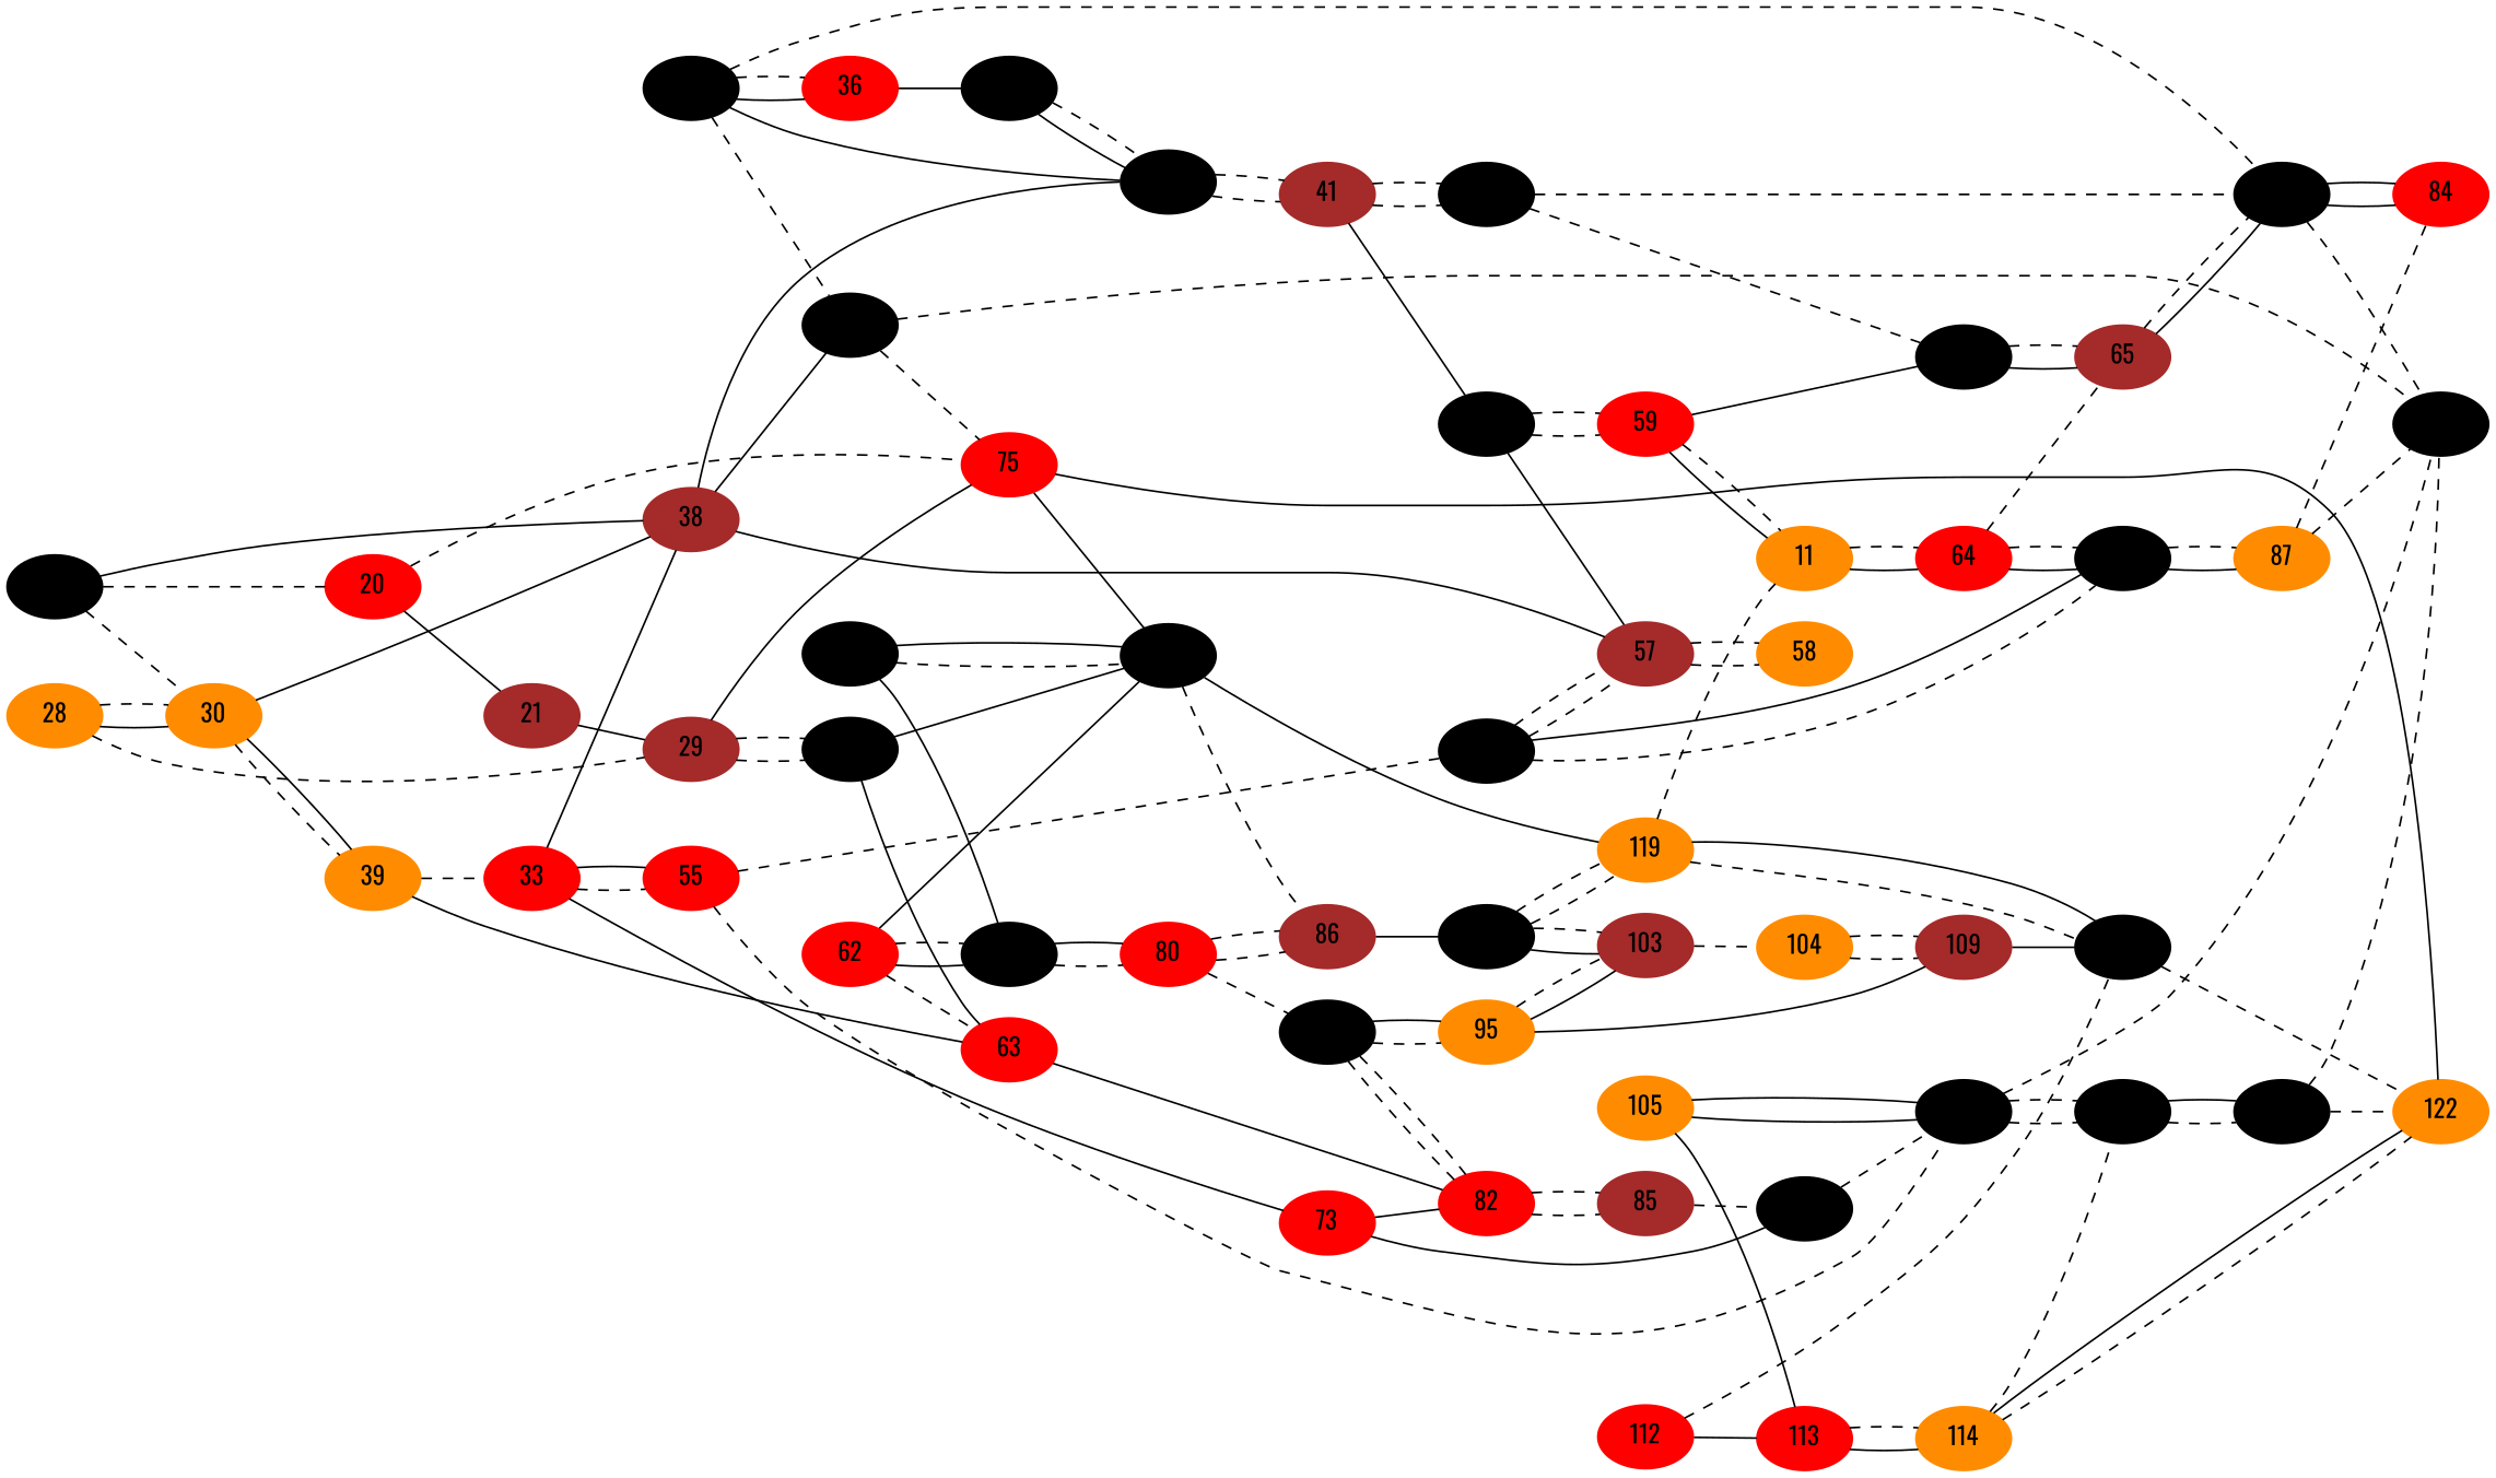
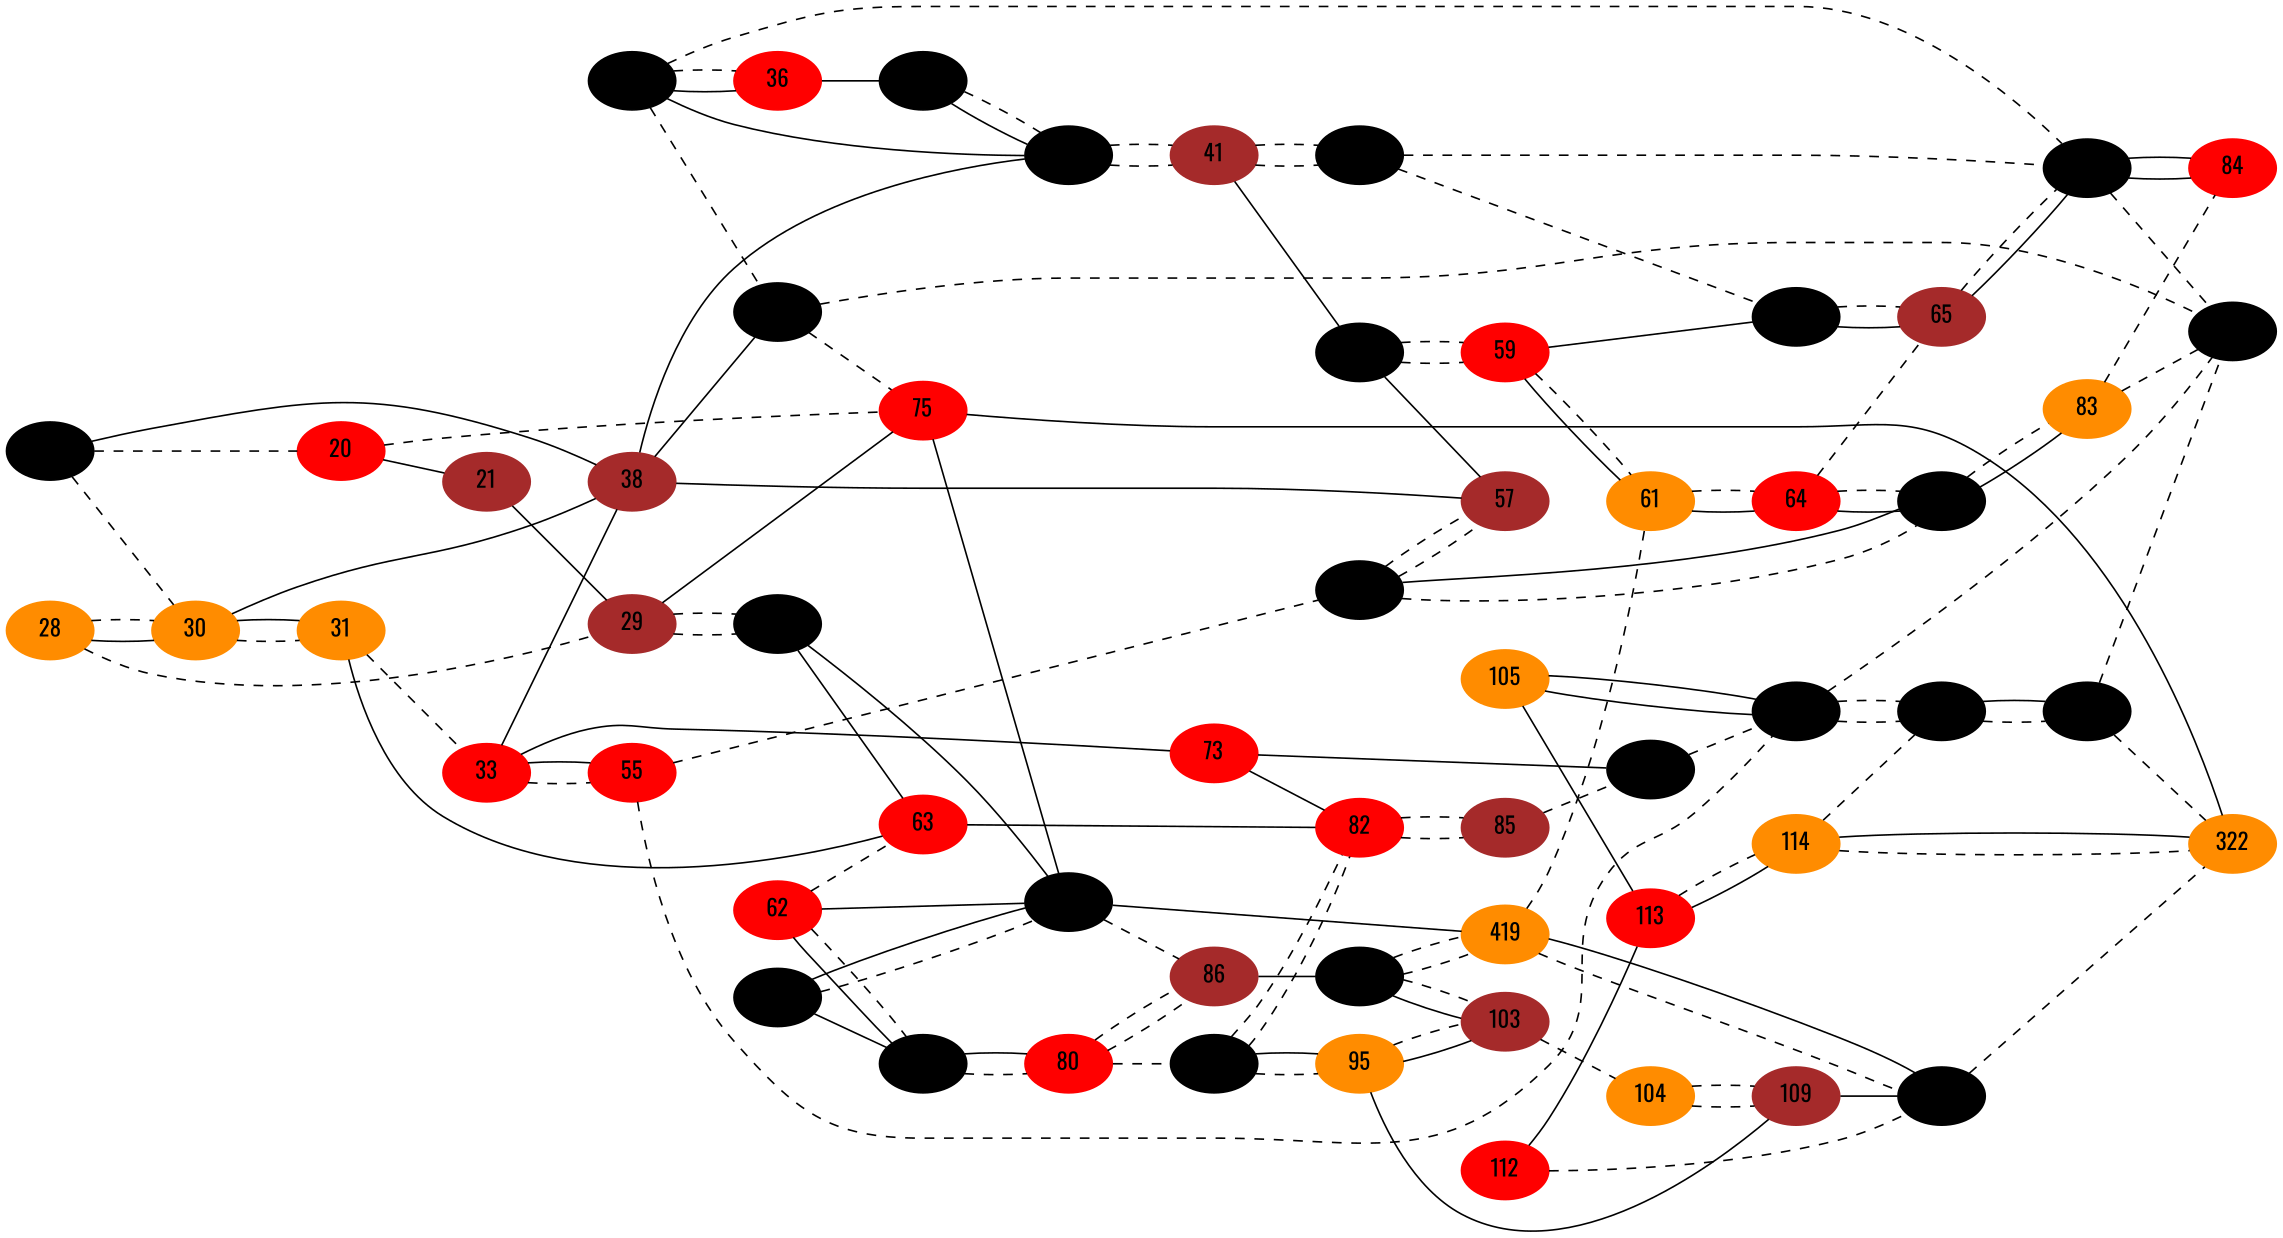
  graph {
    fontname=Oswald
    rankdir=LR
    node [color=black fontname=Oswald style=filled]
    edge [fontname=Oswald style=dashed]
    8 [super="+4+7"]
    20 [color=red super="+5"]
    30 [color=darkorange super="+25+24"]
    38 [color=brown super="+34+16"]
    21 [color=brown]
    75 [color=red super="+9+23"]
-   31 [color=darkorange label=39]
+   31 [color=darkorange]
    40 [super="+39+17+18"]
    68 [super="+10"]
    57 [color=brown super="+45+46"]
    29 [color=brown super="+27"]
    78 [super="+51+77+76+53"]
-   122 [color=darkorange super="+121"]
+   122 [color=darkorange super="+121" label=322]
    48
    28 [color=darkorange]
    63 [color=red super="+50+49"]
    33 [color=red super="+32"]
    55 [color=red]
    73 [color=red]
    82 [color=red super="+71+72"]
    56
    101 [super="+94"]
    93 [super="+90+87"]
    35 [super="+15+19"]
    36 [color=red]
    74 [super="+66"]
    37
    41 [color=brown]
    118 [super="+92+117+67"]
    84 [color=red]
-   58 [color=darkorange]
    42
    47
    60
    59 [color=red]
    65 [color=brown]
-   61 [color=darkorange label=11]
+   61 [color=darkorange]
    86 [color=brown]
-   119 [color=darkorange]
+   119 [color=darkorange label=419]
    79
    115
-   83 [color=darkorange label=87]
+   83 [color=darkorange]
    64 [color=red]
    62 [color=red super="+54"]
    70
    80 [color=red]
    85 [color=brown]
    69
    81
    102
    120 [super="+110+111+107+98"]
    95 [color=darkorange]
    103 [color=brown]
    109 [color=brown super="+97+96"]
    104 [color=darkorange]
    113 [color=red super="+106+105"]
    114 [color=darkorange]
    n58 [color=darkorange label=105]
    116
    112 [color=red super="+108"]
    8 -- 20 [weight=2]
    8 -- 30
    8 -- 38 [style=solid]
    20 -- 21 [style=solid weight=2]
    20 -- 75 [weight=2]
    30 -- 38 [style=solid]
    30 -- 31
    30 -- 31 [style=solid]
    38 -- 40 [style=solid weight=2]
    38 -- 68 [style=solid]
    38 -- 57 [style=solid]
    21 -- 29 [style=solid]
    75 -- 78 [style=solid weight=2]
    75 -- 122 [style=solid]
    31 -- 63 [style=solid]
    31 -- 33
    40 -- 41
    40 -- 41
    68 -- 75 [weight=2]
    68 -- 118 [weight=2]
-   57 -- 58 [weight=2]
-   57 -- 58
    29 -- 75 [style=solid]
    29 -- 48
    29 -- 48
    78 -- 86
    78 -- 119 [style=solid]
    48 -- 78 [style=solid]
    48 -- 63 [style=solid]
    28 -- 30 [style=solid weight=2]
    28 -- 30
    28 -- 29
    63 -- 82 [style=solid]
    33 -- 38 [style=solid]
    33 -- 55
    33 -- 55 [style=solid]
    33 -- 73 [style=solid]
    55 -- 56
    55 -- 101
    73 -- 82 [style=solid]
    73 -- 93 [style=solid]
    82 -- 85 [weight=2]
    82 -- 85
    56 -- 57
    56 -- 57
    56 -- 79
    56 -- 79 [style=solid]
    101 -- 118
    101 -- 115
    101 -- 115
    93 -- 101 [weight=2]
    35 -- 40 [style=solid]
    35 -- 68
    35 -- 36 [style=solid weight=2]
    35 -- 36
    35 -- 74
    36 -- 37 [style=solid]
    74 -- 118
    74 -- 84 [style=solid weight=2]
    74 -- 84 [style=solid]
    37 -- 40 [style=solid weight=2]
    37 -- 40
    41 -- 42
    41 -- 42
    41 -- 47 [style=solid]
    42 -- 74
    42 -- 60
    47 -- 57 [style=solid]
    47 -- 59
    47 -- 59
    60 -- 65 [style=solid]
    60 -- 65
    59 -- 60 [style=solid]
    59 -- 61 [style=solid]
    59 -- 61
    65 -- 74 [style=solid]
    65 -- 74
    61 -- 64 [style=solid]
    61 -- 64
    86 -- 102 [style=solid]
    119 -- 61
    119 -- 120
    119 -- 120 [style=solid]
    79 -- 83 [style=solid]
    79 -- 83
    115 -- 116
    115 -- 116 [style=solid]
    83 -- 118
    83 -- 84
    64 -- 65
    64 -- 79 [style=solid]
    64 -- 79
    62 -- 78 [style=solid]
    62 -- 63 [weight=2]
    62 -- 70 [style=solid]
    62 -- 70
    70 -- 80
    70 -- 80 [style=solid]
    80 -- 86
    80 -- 86
    80 -- 81
    85 -- 93
    69 -- 78 [weight=2]
    69 -- 78 [style=solid]
    69 -- 70 [style=solid]
    81 -- 82
    81 -- 82
    81 -- 95
    81 -- 95 [style=solid]
    102 -- 119
    102 -- 119
    102 -- 103 [style=solid]
    102 -- 103
    120 -- 122
    95 -- 103 [style=solid]
    95 -- 103
    95 -- 109 [style=solid]
    103 -- 104
    109 -- 120 [style=solid weight=2]
    104 -- 109 [weight=2]
    104 -- 109
    113 -- 114 [style=solid]
    113 -- 114
    114 -- 122
    114 -- 122 [style=solid]
    114 -- 115
    n58 -- 101 [style=solid weight=2]
    n58 -- 101 [style=solid]
    n58 -- 113 [style=solid]
    116 -- 122
    116 -- 118
    112 -- 120 [weight=2]
    112 -- 113 [style=solid weight=2]
  }
